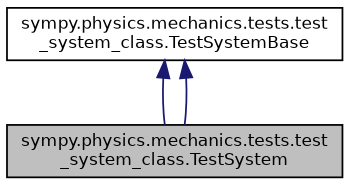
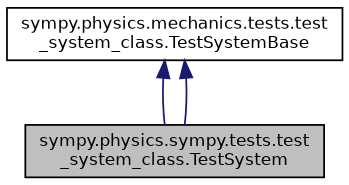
  digraph {
    node [color=black fontname=Helvetica fontsize=10 shape=record style=filled]
    edge [color=midnightblue dir=back fontname=Helvetica fontsize=10 labelfontname=Helvetica labelfontsize=10 style=solid]
-   n1 [fillcolor=grey75 fontcolor=black height=0.2 label="sympy.physics.mechanics.tests.test\l_system_class.TestSystem" width=0.4]
+   n1 [fillcolor=grey75 fontcolor=black height=0.2 label="sympy.physics.sympy.tests.test\l_system_class.TestSystem" width=0.4]
    n2 [fillcolor=white height=0.2 label="sympy.physics.mechanics.tests.test\l_system_class.TestSystemBase" width=0.4]
    n2 -> n1
    n2 -> n1
  }
